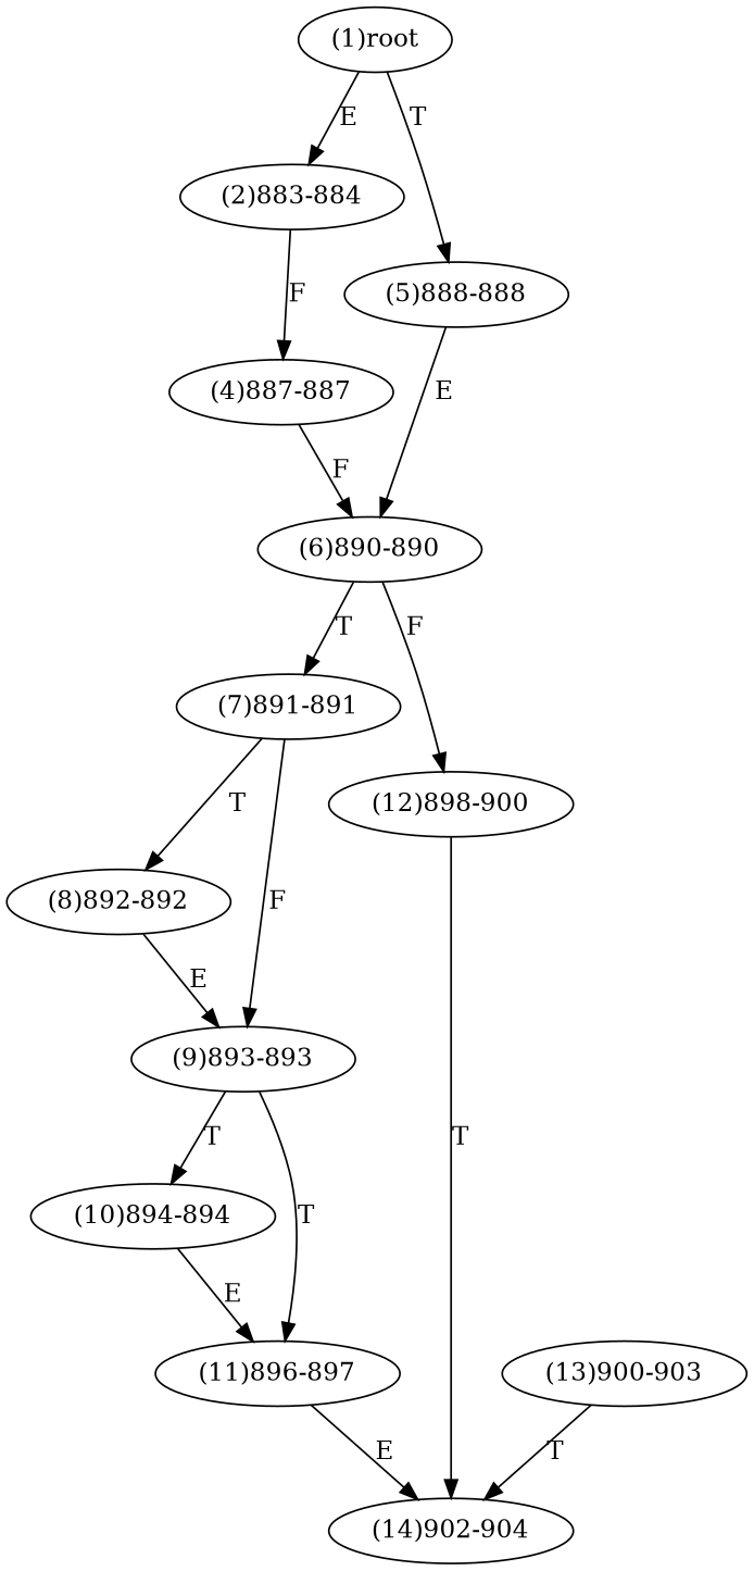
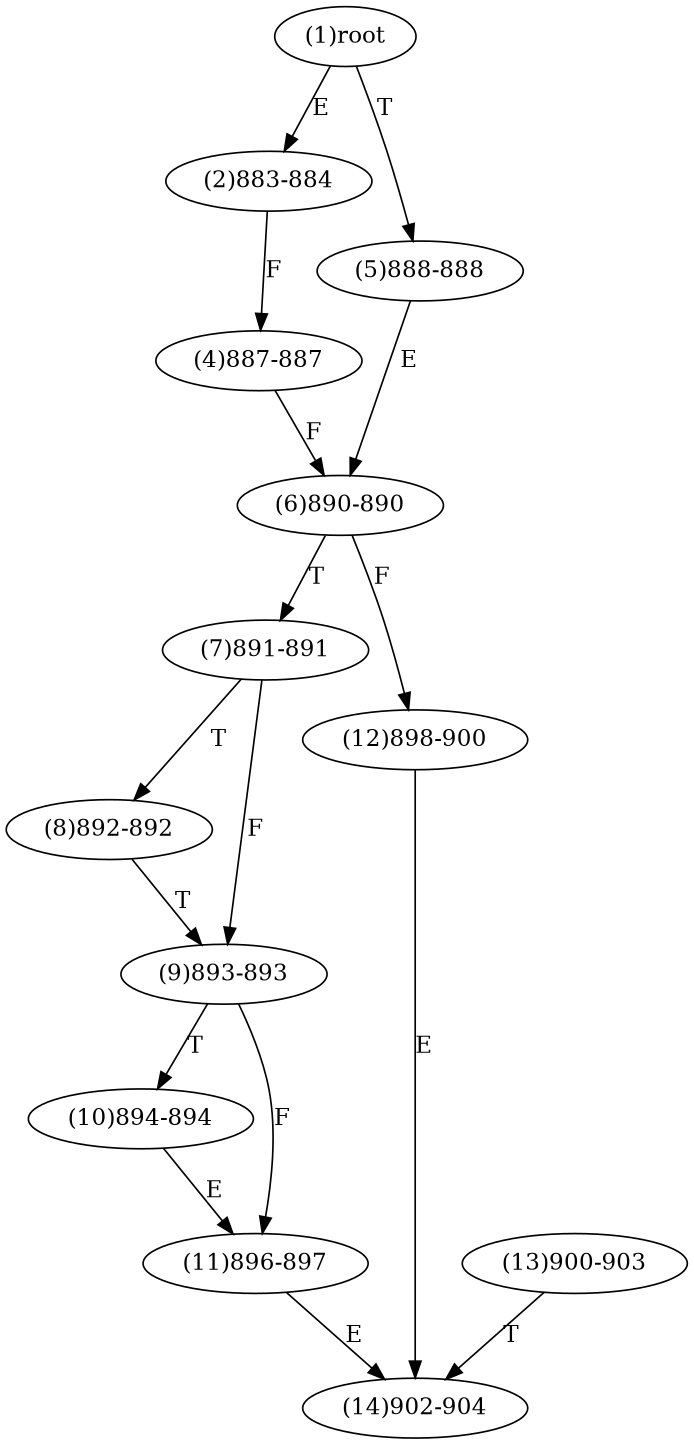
  digraph {
    n1 [label="(1)root"]
    n2 [label="(2)883-884"]
    n3 [label="(5)888-888"]
    n4 [label="(4)887-887"]
    n5 [label="(6)890-890"]
    n6 [label="(7)891-891"]
    n7 [label="(12)898-900"]
    n8 [label="(8)892-892"]
    n9 [label="(9)893-893"]
    n10 [label="(14)902-904"]
    n11 [label="(10)894-894"]
    n12 [label="(11)896-897"]
    n13 [label="(13)900-903"]
    n1 -> n2 [label=E]
    n1 -> n3 [label=T]
    n2 -> n4 [label=F]
    n3 -> n5 [label=E]
    n4 -> n5 [label=F]
    n5 -> n6 [label=T]
    n5 -> n7 [label=F]
    n6 -> n8 [label=T]
    n6 -> n9 [label=F]
-   n7 -> n10 [label=T]
-   n8 -> n9 [label=E]
+   n7 -> n10 [label=E]
+   n8 -> n9 [label=T]
    n9 -> n11 [label=T]
-   n9 -> n12 [label=T]
+   n9 -> n12 [label=F]
    n11 -> n12 [label=E]
    n12 -> n10 [label=E]
    n13 -> n10 [label=T]
  }
